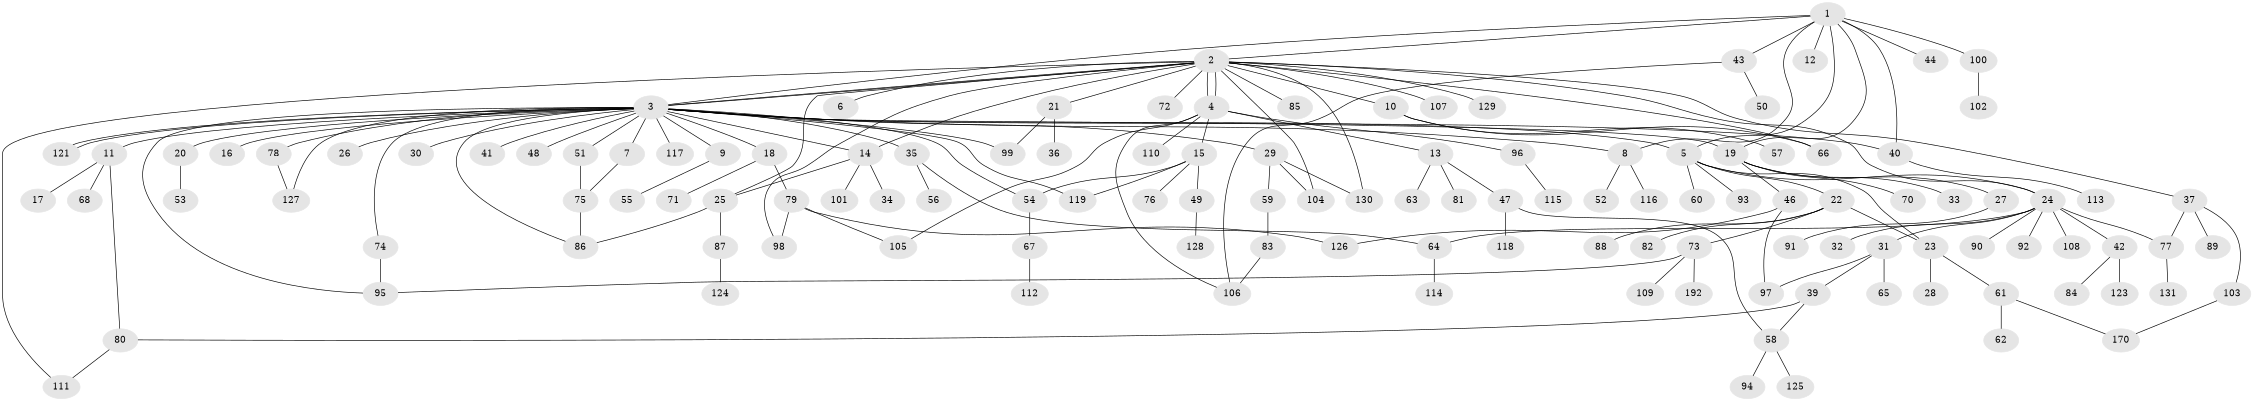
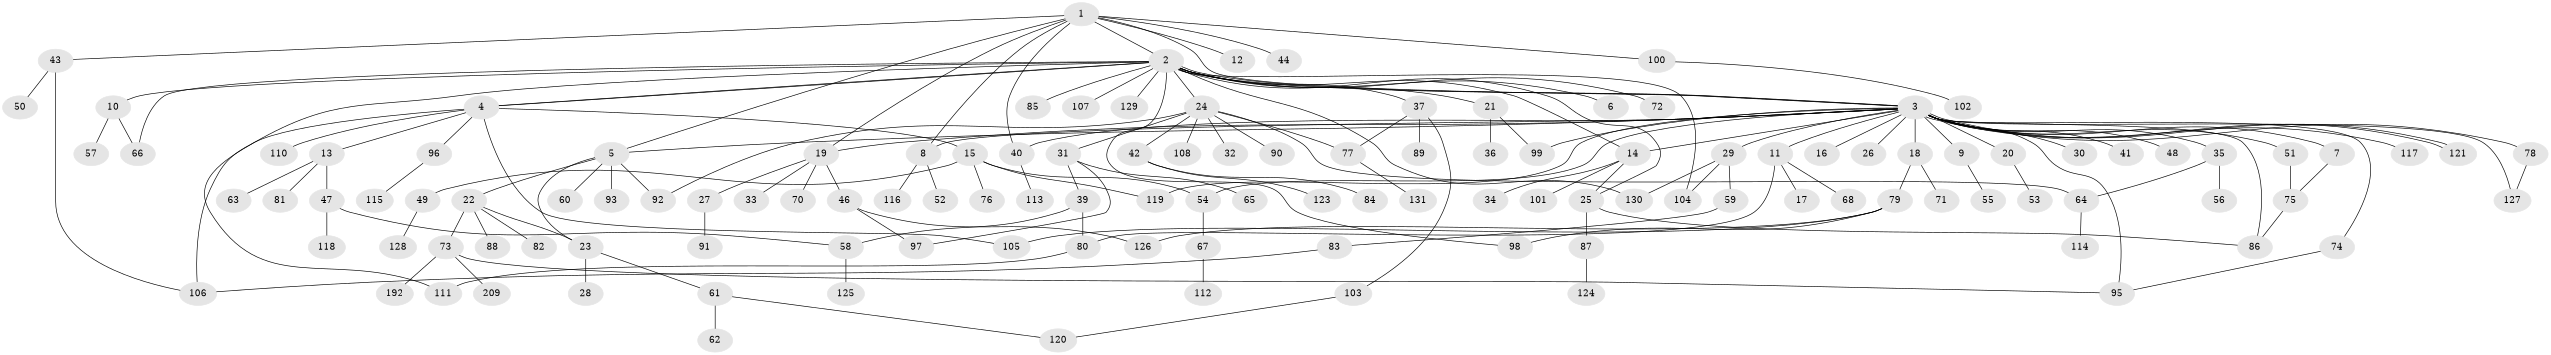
  graph {
    node [color=gray90 style=filled]
    1
    2
    3
    5
    8
    12
    19
    40
    43
    44
    100
    4
    6
    10
    14
    21
    24
    25
    37
    66
    72
    85
    98
    104
    107
    111
    129
    130
    7
    9
    11
    16
    18
    20
    26
    29
    30
    35
    41
    48
    51
    54
    74
    78
    86
    95
    99
    117
    119
    121
    127
    22
    23
    60
    93
    52
    116
    27
    33
    46
    70
    113
    106
    50
    102
    13
    15
    96
    105
    110
    57
    34
    101
    36
    31
    32
    42
    64
    77
    90
    92
    108
    87
    89
    103
    75
    55
    17
    68
    80
    71
    79
    53
    59
    56
    67
    47
    63
    81
    49
    76
    115
    73
    82
    88
    28
    61
    58
    118
    128
    126
    91
    97
-   109
+   109 [label=209]
    n115 [label=192]
    62
-   120 [label=170]
+   120
    39
    65
    84
    123
    114
    131
    124
    83
-   94
    125
    112
    1 -- 2
    1 -- 3
    1 -- 5
    1 -- 8
    1 -- 12
    1 -- 19
    1 -- 40
    1 -- 43
    1 -- 44
    1 -- 100
    2 -- 3
    2 -- 3
    2 -- 4
    2 -- 4
    2 -- 6
    2 -- 10
    2 -- 14
    2 -- 21
    2 -- 24
    2 -- 25
    2 -- 37
    2 -- 66
    2 -- 72
    2 -- 85
    2 -- 98
    2 -- 104
    2 -- 107
    2 -- 111
    2 -- 129
    2 -- 130
    3 -- 5
    3 -- 8
    3 -- 19
    3 -- 40
    3 -- 14
    3 -- 7
    3 -- 9
    3 -- 11
    3 -- 16
    3 -- 18
    3 -- 20
    3 -- 26
    3 -- 29
    3 -- 30
    3 -- 35
    3 -- 41
    3 -- 48
    3 -- 51
    3 -- 54
    3 -- 74
    3 -- 78
    3 -- 86
    3 -- 95
    3 -- 99
    3 -- 117
    3 -- 119
    3 -- 121
    3 -- 121
    3 -- 127
-   5 -- 24
+   5 -- 92
    5 -- 22
    5 -- 23
    5 -- 60
    5 -- 93
    8 -- 52
    8 -- 116
    19 -- 27
    19 -- 33
    19 -- 46
    19 -- 70
    40 -- 113
    43 -- 106
    43 -- 50
    100 -- 102
    4 -- 106
    4 -- 13
    4 -- 15
    4 -- 96
    4 -- 105
    4 -- 110
    10 -- 66
    10 -- 57
    14 -- 25
    14 -- 34
    14 -- 101
    21 -- 99
    21 -- 36
    24 -- 31
    24 -- 32
    24 -- 42
    24 -- 64
    24 -- 77
    24 -- 90
    24 -- 92
    24 -- 108
    25 -- 86
    25 -- 87
    37 -- 77
    37 -- 89
    37 -- 103
    7 -- 75
    9 -- 55
    11 -- 17
    11 -- 68
    11 -- 80
    18 -- 71
    18 -- 79
    20 -- 53
    29 -- 104
    29 -- 130
    29 -- 59
    35 -- 64
    35 -- 56
    51 -- 75
    54 -- 67
    74 -- 95
    78 -- 127
    22 -- 23
    22 -- 73
    22 -- 82
    22 -- 88
    23 -- 28
    23 -- 61
    27 -- 91
    46 -- 126
    46 -- 97
    13 -- 47
    13 -- 63
    13 -- 81
    15 -- 54
    15 -- 119
    15 -- 49
    15 -- 76
    96 -- 115
    31 -- 97
    31 -- 39
    31 -- 65
    42 -- 84
    42 -- 123
    64 -- 114
    77 -- 131
    87 -- 124
    103 -- 120
    75 -- 86
    80 -- 111
    79 -- 98
    79 -- 105
    79 -- 126
    59 -- 83
    67 -- 112
    47 -- 58
    47 -- 118
    49 -- 128
    73 -- 95
    73 -- 109
    73 -- n115
    61 -- 62
    61 -- 120
-   58 -- 94
    58 -- 125
    39 -- 80
    39 -- 58
    83 -- 106
  }
